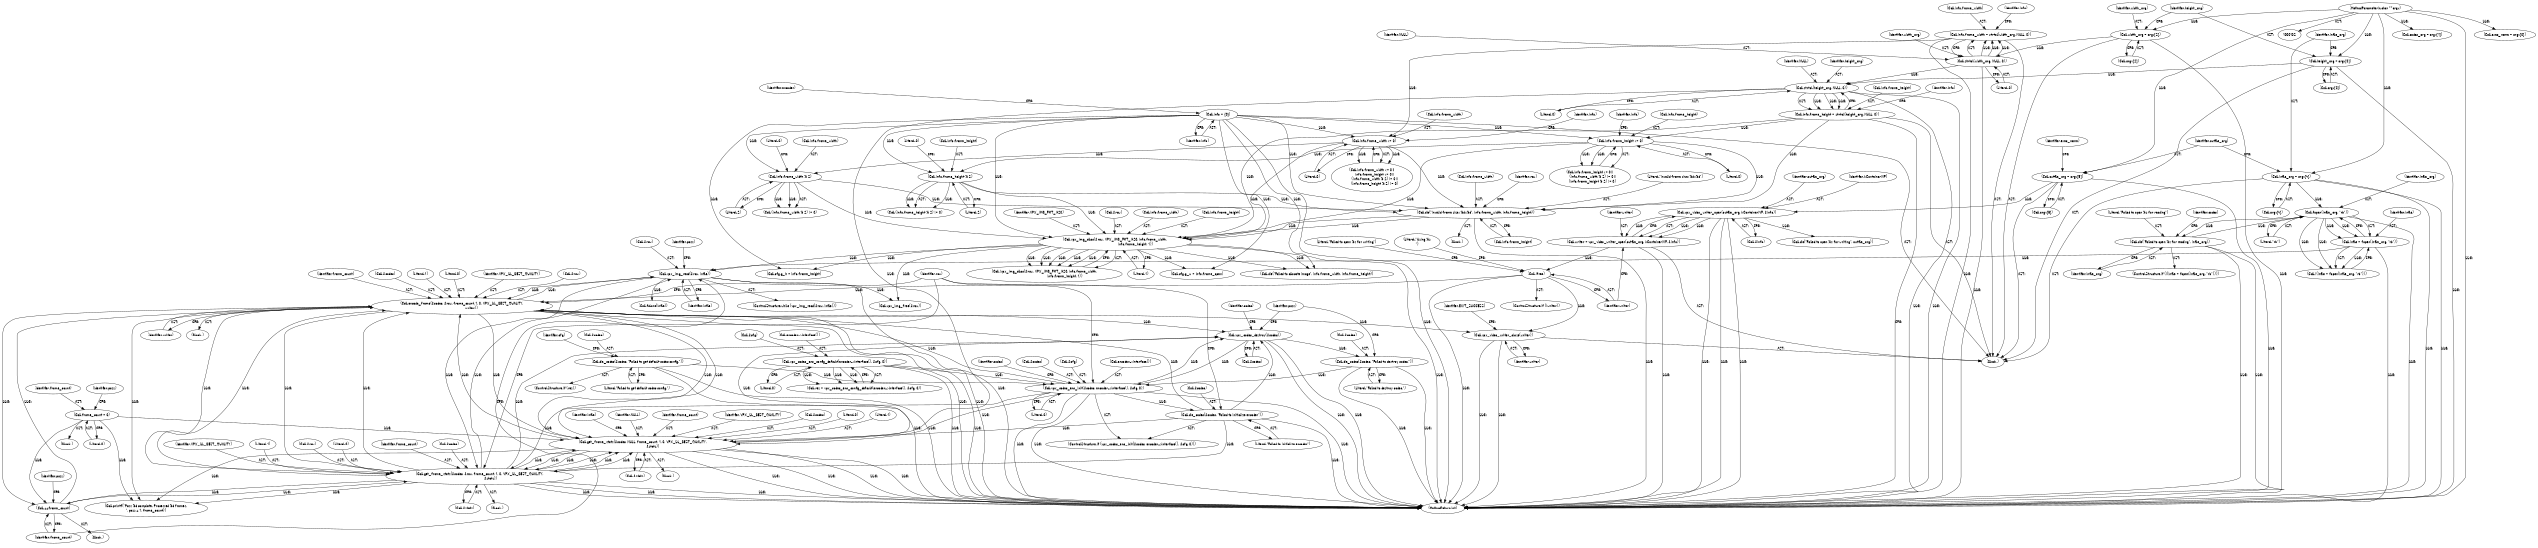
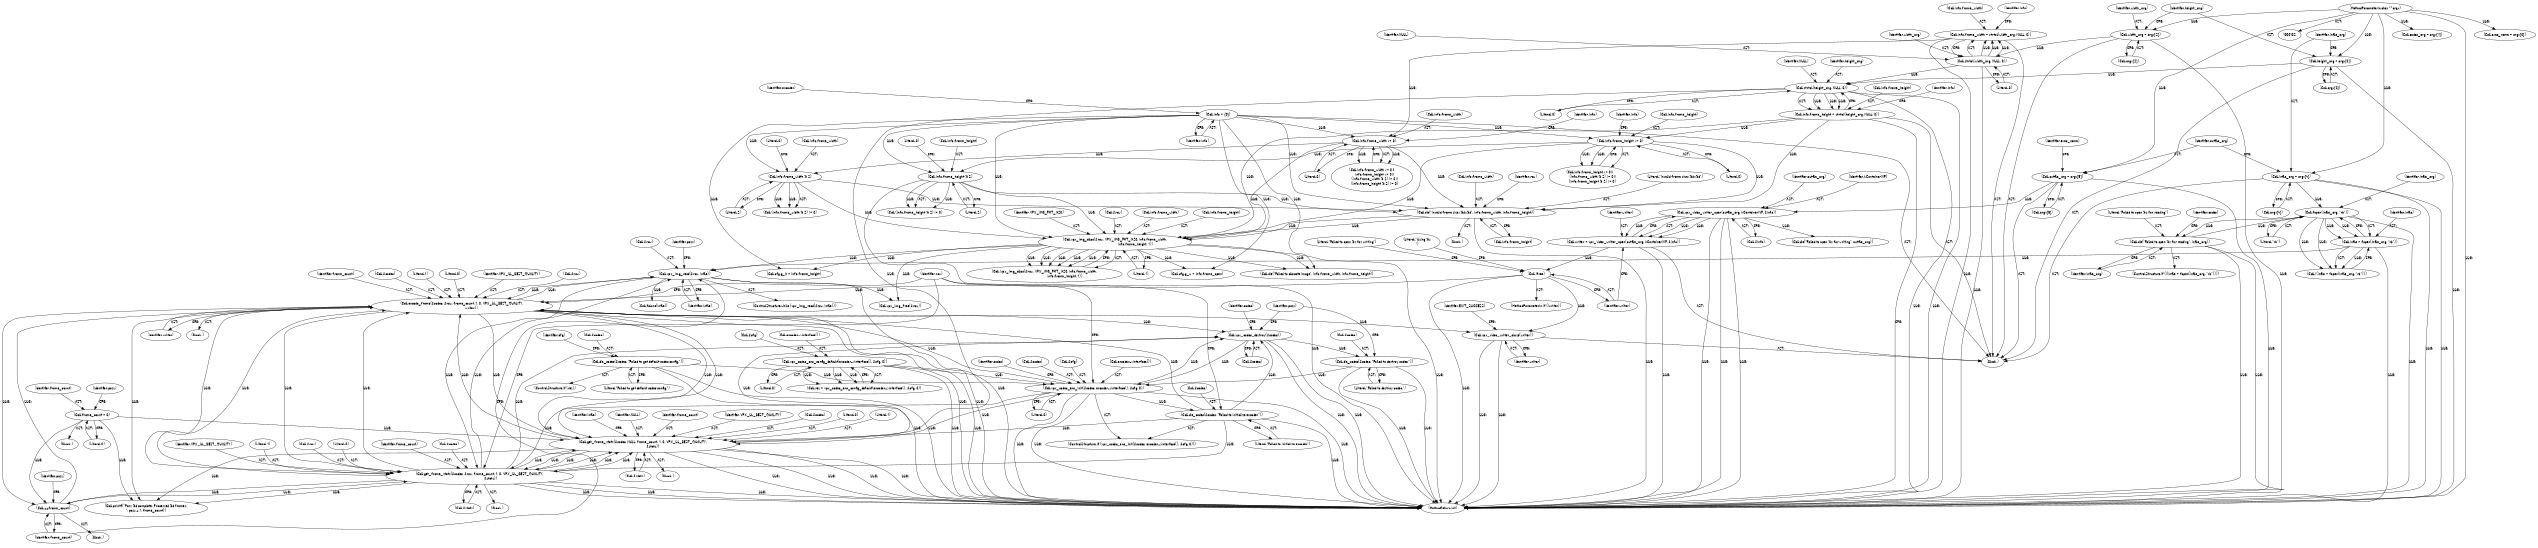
  digraph {
    fontname="Patrick Hand"
    node [fontname="Patrick Hand"]
    edge [fontname="Patrick Hand"]
    n1 [label="(Call,vpx_video_writer_close(writer))"]
    n2 [label="(Identifier,writer)"]
    n3 [label="(Block,)"]
    n4 [label="(MethodReturn,int)"]
    n5 [label="(Call,encode_frame(&codec, &raw, frame_count, 1, 0, VPX_DL_BEST_QUALITY,\n                     writer))"]
    n6 [label="(Call,vpx_codec_destroy(&codec))"]
    n7 [label="(Call,get_frame_stats(&codec, NULL, frame_count, 1, 0, VPX_DL_BEST_QUALITY,\n                      &stats))"]
    n8 [label="(Call,get_frame_stats(&codec, &raw, frame_count, 1, 0, VPX_DL_BEST_QUALITY,\n                        &stats))"]
    n9 [label="(Call,vpx_img_read(&raw, infile))"]
    n10 [label="(Call,++frame_count)"]
    n11 [label="(Identifier,writer)"]
    n12 [label="(Block,)"]
    n13 [label="(Call,printf(\"Pass %d complete. Processed %d frames.\n\", pass + 1, frame_count))"]
    n14 [label="(Call,vpx_codec_enc_init(&codec, encoder->interface(), &cfg, 0))"]
    n15 [label="(Call,die_codec(&codec, \"Failed to destroy codec.\"))"]
    n16 [label="(Call,&codec)"]
    n17 [label="(Call,&stats)"]
    n18 [label="(Block,)"]
    n19 [label="(Call,&stats)"]
    n20 [label="(Block,)"]
    n21 [label="(Identifier,infile)"]
    n22 [label="(Call,vpx_img_free(&raw))"]
    n23 [label="(ControlStructure,while (vpx_img_read(&raw, infile)))"]
    n24 [label="(Call,fclose(infile))"]
    n25 [label="(Block,)"]
    n26 [label="(Identifier,frame_count)"]
    n27 [label="(Call,die_codec(&codec, \"Failed to initialize encoder\"))"]
    n28 [label="(ControlStructure,if (vpx_codec_enc_init(&codec, encoder->interface(), &cfg, 0)))"]
    n29 [label="(Literal,0)"]
    n30 [label="(Literal,\"Failed to initialize encoder\")"]
    n31 [label="(Literal,\"Failed to destroy codec.\")"]
    n32 [label="(Call,vpx_img_alloc(&raw, VPX_IMG_FMT_I420, info.frame_width,\n                                             info.frame_height, 1))"]
    n33 [label="(Call,!vpx_img_alloc(&raw, VPX_IMG_FMT_I420, info.frame_width,\n                                             info.frame_height, 1))"]
    n34 [label="(Literal,1)"]
    n35 [label="(Call,cfg.g_w = info.frame_open)"]
    n36 [label="(Call,die(\"Failed to allocate image\", info.frame_width, info.frame_height))"]
    n37 [label="(Call,cfg.g_h = info.frame_height)"]
    n38 [label="(Call,info.frame_width % 2)"]
    n39 [label="(Call,die(\"Invalid frame size: %dx%d\", info.frame_width, info.frame_height))"]
    n40 [label="(Call,(info.frame_width % 2) != 0)"]
    n41 [label="(Literal,2)"]
    n42 [label="(Call,info.frame_height)"]
    n43 [label="(Block,)"]
    n44 [label="(Call,info = {0})"]
    n45 [label="(Call,info.frame_width <= 0)"]
    n46 [label="(Call,info.frame_height <= 0)"]
    n47 [label="(Call,info.frame_height % 2)"]
    n48 [label="(Identifier,info)"]
    n49 [label="(Literal,0)"]
    n50 [label="(Call,info.frame_width <= 0 ||\n      info.frame_height <= 0 ||\n      (info.frame_width % 2) != 0 ||\n      (info.frame_height % 2) != 0)"]
    n51 [label="(Call,info.frame_height <= 0 ||\n      (info.frame_width % 2) != 0 ||\n      (info.frame_height % 2) != 0)"]
    n52 [label="(Literal,0)"]
    n53 [label="(Literal,2)"]
    n54 [label="(Call,(info.frame_height % 2) != 0)"]
    n55 [label="(Call,info.frame_width = strtol(width_arg, NULL, 0))"]
    n56 [label="(Call,strtol(width_arg, NULL, 0))"]
    n57 [label="(Call,strtol(height_arg, NULL, 0))"]
    n58 [label="(Literal,0)"]
    n59 [label="(Call,info.frame_height = strtol(height_arg, NULL, 0))"]
    n60 [label="(Literal,0)"]
    n61 [label="(Call,width_arg = argv[2])"]
    n62 [label="(Call,argv[2])"]
    n63 [label="(MethodParameterIn,char **argv)"]
    n64 [label="(Call,height_arg = argv[3])"]
    n65 [label="(Call,infile_arg = argv[4])"]
    n66 [label="(Call,outfile_arg = argv[5])"]
    n67 [label="(Call,codec_arg = argv[1])"]
    n68 [label="(Call,exec_name = argv[0])"]
    1000102
    n70 [label="(Call,argv[3])"]
    n71 [label="(Call,fopen(infile_arg, \"rb\"))"]
    n72 [label="(Call,argv[4])"]
    n73 [label="(Call,vpx_video_writer_open(outfile_arg, kContainerIVF, &info))"]
    n74 [label="(Call,argv[5])"]
    n75 [label="(Call,infile = fopen(infile_arg, \"rb\"))"]
    n76 [label="(Call,!(infile = fopen(infile_arg, \"rb\")))"]
    n77 [label="(Call,die(\"Failed to open %s for reading\", infile_arg))"]
    n78 [label="(Literal,\"rb\")"]
    n79 [label="(ControlStructure,if (!(infile = fopen(infile_arg, \"rb\"))))"]
    n80 [label="(Identifier,infile_arg)"]
    n81 [label="(Call,frame_count = 0)"]
    n82 [label="(Literal,0)"]
    n83 [label="(Block,)"]
    n84 [label="(Call,die_codec(&codec, \"Failed to get default codec config.\"))"]
    n85 [label="(ControlStructure,if (res))"]
    n86 [label="(Literal,\"Failed to get default codec config.\")"]
    n87 [label="(Call,vpx_codec_enc_config_default(encoder->interface(), &cfg, 0))"]
    n88 [label="(Literal,0)"]
    n89 [label="(Call,res = vpx_codec_enc_config_default(encoder->interface(), &cfg, 0))"]
    n90 [label="(Call,!free)"]
    n91 [label="(Identifier,writer)"]
-   n92 [label="(ControlStructure,if (!writer))"]
+   n92 [label="(MethodParameterIn,if (!writer))"]
    n93 [label="(Call,writer = vpx_video_writer_open(outfile_arg, kContainerIVF, &info))"]
    n94 [label="(Call,&info)"]
    n95 [label="(Call,die(\"Failed to open %s for writing\", outfile_arg))"]
    n96 [label="(Call,info.frame_width)"]
    n97 [label="(Call,&cfg)"]
    n98 [label="(Identifier,frame_count)"]
    n99 [label="(Identifier,infile)"]
    n100 [label="(Identifier,writer)"]
    n101 [label="(Identifier,infile)"]
    n102 [label="(Call,encoder->interface())"]
    n103 [label="(Identifier,pass)"]
    n104 [label="(Call,info.frame_width)"]
    n105 [label="(Identifier,pass)"]
    n106 [label="(Identifier,VPX_DL_BEST_QUALITY)"]
    n107 [label="(Identifier,info)"]
    n108 [label="(Identifier,codec)"]
    n109 [label="(Identifier,raw)"]
    n110 [label="(Call,encoder->interface())"]
    n111 [label="(Call,&codec)"]
    n112 [label="(Literal,1)"]
    n113 [label="(Literal,0)"]
    n114 [label="(Call,&codec)"]
    n115 [label="(Call,info.frame_width)"]
    n116 [label="(Call,&raw)"]
    n117 [label="(Identifier,NULL)"]
    n118 [label="(Identifier,frame_count)"]
    n119 [label="(Call,&cfg)"]
    n120 [label="(Call,info.frame_height)"]
    n121 [label="(Call,info.frame_height)"]
    n122 [label="(Literal,1)"]
    n123 [label="(Identifier,VPX_IMG_FMT_I420)"]
    n124 [label="(Identifier,NULL)"]
    n125 [label="(Identifier,raw)"]
    n126 [label="(Identifier,info)"]
    n127 [label="(Call,&raw)"]
    n128 [label="(Call,info.frame_width)"]
    n129 [label="(Call,info.frame_height)"]
    n130 [label="(Identifier,kContainerIVF)"]
    n131 [label="(Identifier,height_arg)"]
    n132 [label="(Call,info.frame_height)"]
    n133 [label="(Identifier,infile_arg)"]
    n134 [label="(Call,&codec)"]
    n135 [label="(Identifier,height_arg)"]
    n136 [label="(Literal,0)"]
    n137 [label="(Literal,\"Failed to open %s for reading\")"]
    n138 [label="(Identifier,NULL)"]
    n139 [label="(Identifier,width_arg)"]
    n140 [label="(Identifier,frame_count)"]
    n141 [label="(Literal,0)"]
    n142 [label="(Call,&raw)"]
    n143 [label="(Identifier,VPX_DL_BEST_QUALITY)"]
    n144 [label="(Identifier,EXIT_SUCCESS)"]
    n145 [label="(Identifier,codec)"]
    n146 [label="(Literal,\"Using %s\n\")"]
    n147 [label="(Identifier,VPX_DL_BEST_QUALITY)"]
    n148 [label="(Call,&codec)"]
    n149 [label="(Identifier,encoder)"]
    n150 [label="(Identifier,outfile_arg)"]
    n151 [label="(Identifier,exec_name)"]
    n152 [label="(Identifier,info)"]
    n153 [label="(Identifier,pass)"]
    n154 [label="(Identifier,pass)"]
    n155 [label="(Call,&codec)"]
    n156 [label="(Call,info.frame_width)"]
    n157 [label="(Literal,\"Failed to open %s for writing\")"]
    n158 [label="(Literal,0)"]
    n159 [label="(Call,&raw)"]
    n160 [label="(Literal,0)"]
    n161 [label="(Identifier,infile_arg)"]
    n162 [label="(Literal,1)"]
    n163 [label="(Call,&codec)"]
    n164 [label="(Identifier,outfile_arg)"]
    n165 [label="(Identifier,info)"]
    n166 [label="(Literal,\"Invalid frame size: %dx%d\")"]
    n167 [label="(Identifier,frame_count)"]
    n168 [label="(Call,&codec)"]
    n169 [label="(Identifier,codec)"]
    n170 [label="(Identifier,width_arg)"]
    n171 [label="(Identifier,cfg)"]
    n1 -> n2 [label="CFG: "]
    n1 -> n3 [label="AST: "]
    n1 -> n4 [label="DDG: "]
    n1 -> n4 [label="DDG: "]
    n2 -> n1 [label="AST: "]
    n5 -> n1 [label="DDG: "]
    n5 -> n4 [label="DDG: "]
    n5 -> n4 [label="DDG: "]
    n5 -> n6 [label="DDG: "]
    n5 -> n7 [label="DDG: "]
    n5 -> n7 [label="DDG: "]
    n5 -> n7 [label="DDG: "]
    n5 -> n8 [label="DDG: "]
    n5 -> n8 [label="DDG: "]
    n5 -> n9 [label="DDG: "]
    n5 -> n10 [label="DDG: "]
    n5 -> n11 [label="CFG: "]
    n5 -> n12 [label="AST: "]
    n5 -> n13 [label="DDG: "]
    n6 -> n4 [label="DDG: "]
    n6 -> n4 [label="DDG: "]
    n6 -> n14 [label="DDG: "]
    n6 -> n15 [label="DDG: "]
    n6 -> n16 [label="CFG: "]
    n7 -> n4 [label="DDG: "]
    n7 -> n4 [label="DDG: "]
    n7 -> n4 [label="DDG: "]
    n7 -> n4 [label="DDG: "]
    n7 -> n5 [label="DDG: "]
    n7 -> n6 [label="DDG: "]
    n7 -> n8 [label="DDG: "]
    n7 -> n8 [label="DDG: "]
    n7 -> n13 [label="DDG: "]
    n7 -> n17 [label="CFG: "]
    n7 -> n18 [label="AST: "]
    n8 -> n4 [label="DDG: "]
    n8 -> n4 [label="DDG: "]
    n8 -> n4 [label="DDG: "]
    n8 -> n5 [label="DDG: "]
    n8 -> n5 [label="DDG: "]
    n8 -> n6 [label="DDG: "]
    n8 -> n7 [label="DDG: "]
    n8 -> n7 [label="DDG: "]
    n8 -> n7 [label="DDG: "]
    n8 -> n7 [label="DDG: "]
    n8 -> n9 [label="DDG: "]
    n8 -> n10 [label="DDG: "]
    n8 -> n13 [label="DDG: "]
    n8 -> n19 [label="CFG: "]
    n8 -> n20 [label="AST: "]
    n9 -> n4 [label="DDG: "]
    n9 -> n5 [label="DDG: "]
    n9 -> n8 [label="DDG: "]
    n9 -> n21 [label="CFG: "]
    n9 -> n22 [label="DDG: "]
    n9 -> n23 [label="AST: "]
    n9 -> n24 [label="DDG: "]
    n10 -> n5 [label="DDG: "]
    n10 -> n8 [label="DDG: "]
    n10 -> n25 [label="AST: "]
    n10 -> n26 [label="CFG: "]
    n11 -> n5 [label="AST: "]
    n14 -> n4 [label="DDG: "]
    n14 -> n4 [label="DDG: "]
    n14 -> n4 [label="DDG: "]
    n14 -> n5 [label="DDG: "]
    n14 -> n6 [label="DDG: "]
    n14 -> n7 [label="DDG: "]
    n14 -> n8 [label="DDG: "]
    n14 -> n27 [label="DDG: "]
    n14 -> n28 [label="AST: "]
    n14 -> n29 [label="CFG: "]
    n15 -> n4 [label="DDG: "]
    n15 -> n4 [label="DDG: "]
    n15 -> n14 [label="DDG: "]
    n15 -> n31 [label="CFG: "]
    n16 -> n6 [label="AST: "]
    n17 -> n7 [label="AST: "]
    n19 -> n8 [label="AST: "]
    n21 -> n9 [label="AST: "]
    n26 -> n9 [label="CFG: "]
    n26 -> n10 [label="AST: "]
    n27 -> n4 [label="DDG: "]
    n27 -> n5 [label="DDG: "]
    n27 -> n6 [label="DDG: "]
    n27 -> n7 [label="DDG: "]
    n27 -> n8 [label="DDG: "]
    n27 -> n28 [label="AST: "]
    n27 -> n30 [label="CFG: "]
    n29 -> n14 [label="AST: "]
    n30 -> n27 [label="AST: "]
    n31 -> n15 [label="AST: "]
    n32 -> n4 [label="DDG: "]
    n32 -> n9 [label="DDG: "]
    n32 -> n22 [label="DDG: "]
    n32 -> n33 [label="AST: "]
    n32 -> n33 [label="DDG: "]
    n32 -> n33 [label="DDG: "]
    n32 -> n33 [label="DDG: "]
    n32 -> n33 [label="DDG: "]
    n32 -> n33 [label="DDG: "]
    n32 -> n34 [label="CFG: "]
    n32 -> n35 [label="DDG: "]
    n32 -> n36 [label="DDG: "]
    n32 -> n36 [label="DDG: "]
    n32 -> n37 [label="DDG: "]
    n33 -> n32 [label="CFG: "]
    n34 -> n32 [label="AST: "]
    n38 -> n32 [label="DDG: "]
    n38 -> n39 [label="DDG: "]
    n38 -> n40 [label="AST: "]
    n38 -> n40 [label="DDG: "]
    n38 -> n40 [label="DDG: "]
    n38 -> n41 [label="CFG: "]
    n39 -> n4 [label="DDG: "]
    n39 -> n32 [label="DDG: "]
    n39 -> n32 [label="DDG: "]
    n39 -> n42 [label="CFG: "]
    n39 -> n43 [label="AST: "]
    n41 -> n38 [label="AST: "]
    n42 -> n39 [label="AST: "]
    n44 -> n3 [label="AST: "]
-   n44 -> n4 [label="DDG: "]
+   n47 -> n4 [label="DDG: "]
    n44 -> n32 [label="DDG: "]
    n44 -> n35 [label="DDG: "]
    n44 -> n36 [label="DDG: "]
    n44 -> n37 [label="DDG: "]
    n44 -> n38 [label="DDG: "]
    n44 -> n39 [label="DDG: "]
    n44 -> n45 [label="DDG: "]
    n44 -> n46 [label="DDG: "]
    n44 -> n47 [label="DDG: "]
    n44 -> n48 [label="CFG: "]
    n45 -> n32 [label="DDG: "]
    n45 -> n38 [label="DDG: "]
    n45 -> n39 [label="DDG: "]
    n45 -> n49 [label="CFG: "]
    n45 -> n50 [label="AST: "]
    n45 -> n50 [label="DDG: "]
    n45 -> n50 [label="DDG: "]
    n46 -> n32 [label="DDG: "]
    n46 -> n39 [label="DDG: "]
    n46 -> n47 [label="DDG: "]
    n46 -> n51 [label="AST: "]
    n46 -> n51 [label="DDG: "]
    n46 -> n51 [label="DDG: "]
    n46 -> n52 [label="CFG: "]
    n47 -> n32 [label="DDG: "]
    n47 -> n39 [label="DDG: "]
    n47 -> n53 [label="CFG: "]
    n47 -> n54 [label="AST: "]
    n47 -> n54 [label="DDG: "]
    n47 -> n54 [label="DDG: "]
    n48 -> n44 [label="AST: "]
    n49 -> n45 [label="AST: "]
    n50 -> n45 [label="CFG: "]
    n51 -> n46 [label="CFG: "]
    n52 -> n46 [label="AST: "]
    n53 -> n47 [label="AST: "]
    n55 -> n3 [label="AST: "]
    n55 -> n4 [label="DDG: "]
    n55 -> n45 [label="DDG: "]
    n55 -> n56 [label="CFG: "]
    n56 -> n4 [label="DDG: "]
    n56 -> n55 [label="AST: "]
    n56 -> n55 [label="DDG: "]
    n56 -> n55 [label="DDG: "]
    n56 -> n55 [label="DDG: "]
    n56 -> n57 [label="DDG: "]
    n56 -> n58 [label="CFG: "]
    n57 -> n4 [label="DDG: "]
    n57 -> n4 [label="DDG: "]
    n57 -> n7 [label="DDG: "]
    n57 -> n59 [label="AST: "]
    n57 -> n59 [label="DDG: "]
    n57 -> n59 [label="DDG: "]
    n57 -> n59 [label="DDG: "]
    n57 -> n60 [label="CFG: "]
    n58 -> n56 [label="AST: "]
    n59 -> n3 [label="AST: "]
    n59 -> n4 [label="CFG: "]
    n59 -> n32 [label="DDG: "]
    n59 -> n39 [label="DDG: "]
    n59 -> n46 [label="DDG: "]
    n59 -> n57 [label="CFG: "]
    n60 -> n57 [label="AST: "]
    n61 -> n3 [label="AST: "]
    n61 -> n4 [label="DDG: "]
    n61 -> n56 [label="DDG: "]
    n61 -> n62 [label="CFG: "]
    n62 -> n61 [label="AST: "]
    n63 -> n4 [label="DDG: "]
    n63 -> n61 [label="DDG: "]
    n63 -> n64 [label="DDG: "]
    n63 -> n65 [label="DDG: "]
    n63 -> n66 [label="DDG: "]
    n63 -> n67 [label="DDG: "]
    n63 -> n68 [label="DDG: "]
    n63 -> 1000102 [label="AST: "]
    n64 -> n3 [label="AST: "]
    n64 -> n4 [label="DDG: "]
    n64 -> n57 [label="DDG: "]
    n64 -> n70 [label="CFG: "]
    n65 -> n3 [label="AST: "]
    n65 -> n4 [label="DDG: "]
    n65 -> n4 [label="DDG: "]
    n65 -> n71 [label="DDG: "]
    n65 -> n72 [label="CFG: "]
    n66 -> n3 [label="AST: "]
    n66 -> n4 [label="DDG: "]
    n66 -> n73 [label="DDG: "]
    n66 -> n74 [label="CFG: "]
    n70 -> n64 [label="AST: "]
    n71 -> n4 [label="DDG: "]
    n71 -> n75 [label="AST: "]
    n71 -> n75 [label="DDG: "]
    n71 -> n75 [label="DDG: "]
    n71 -> n76 [label="DDG: "]
    n71 -> n76 [label="DDG: "]
    n71 -> n77 [label="DDG: "]
    n71 -> n78 [label="CFG: "]
    n72 -> n65 [label="AST: "]
    n73 -> n4 [label="DDG: "]
    n73 -> n4 [label="DDG: "]
    n73 -> n4 [label="DDG: "]
    n73 -> n93 [label="AST: "]
    n73 -> n93 [label="DDG: "]
    n73 -> n93 [label="DDG: "]
    n73 -> n93 [label="DDG: "]
    n73 -> n94 [label="CFG: "]
    n73 -> n95 [label="DDG: "]
    n74 -> n66 [label="AST: "]
    n75 -> n4 [label="DDG: "]
    n75 -> n9 [label="DDG: "]
    n75 -> n71 [label="CFG: "]
    n75 -> n76 [label="AST: "]
    n75 -> n76 [label="DDG: "]
    n76 -> n75 [label="CFG: "]
    n77 -> n4 [label="DDG: "]
    n77 -> n4 [label="DDG: "]
    n77 -> n71 [label="DDG: "]
    n77 -> n79 [label="AST: "]
    n77 -> n80 [label="CFG: "]
    n78 -> n71 [label="AST: "]
    n80 -> n77 [label="AST: "]
    n81 -> n7 [label="DDG: "]
    n81 -> n10 [label="DDG: "]
    n81 -> n13 [label="DDG: "]
    n81 -> n82 [label="CFG: "]
    n81 -> n83 [label="AST: "]
    n82 -> n81 [label="AST: "]
    n84 -> n4 [label="DDG: "]
    n84 -> n4 [label="DDG: "]
    n84 -> n14 [label="DDG: "]
    n84 -> n85 [label="AST: "]
    n84 -> n86 [label="CFG: "]
    n86 -> n84 [label="AST: "]
    n87 -> n4 [label="DDG: "]
    n87 -> n4 [label="DDG: "]
    n87 -> n14 [label="DDG: "]
    n87 -> n88 [label="CFG: "]
    n87 -> n89 [label="AST: "]
    n87 -> n89 [label="DDG: "]
    n87 -> n89 [label="DDG: "]
    n87 -> n89 [label="DDG: "]
    n88 -> n87 [label="AST: "]
    n89 -> n87 [label="CFG: "]
    n90 -> n1 [label="DDG: "]
    n90 -> n4 [label="DDG: "]
    n90 -> n5 [label="DDG: "]
    n90 -> n91 [label="CFG: "]
    n90 -> n92 [label="AST: "]
    n91 -> n90 [label="AST: "]
    n91 -> n93 [label="CFG: "]
    n93 -> n3 [label="AST: "]
    n93 -> n4 [label="DDG: "]
    n93 -> n73 [label="CFG: "]
    n93 -> n90 [label="DDG: "]
    n94 -> n73 [label="AST: "]
    n96 -> n55 [label="AST: "]
    n97 -> n14 [label="AST: "]
    n98 -> n5 [label="AST: "]
    n99 -> n75 [label="AST: "]
    n100 -> n93 [label="AST: "]
    n101 -> n7 [label="CFG: "]
    n102 -> n14 [label="AST: "]
    n103 -> n6 [label="CFG: "]
    n103 -> n15 [label="CFG: "]
    n104 -> n39 [label="AST: "]
    n105 -> n10 [label="CFG: "]
    n106 -> n8 [label="AST: "]
    n107 -> n55 [label="CFG: "]
    n108 -> n14 [label="CFG: "]
    n109 -> n39 [label="CFG: "]
    n110 -> n87 [label="AST: "]
    n111 -> n5 [label="AST: "]
    n112 -> n8 [label="AST: "]
    n113 -> n47 [label="CFG: "]
    n114 -> n27 [label="AST: "]
    n115 -> n45 [label="AST: "]
    n116 -> n8 [label="AST: "]
    n117 -> n56 [label="AST: "]
    n118 -> n81 [label="AST: "]
    n119 -> n87 [label="AST: "]
    n120 -> n32 [label="AST: "]
    n121 -> n59 [label="AST: "]
    n122 -> n5 [label="AST: "]
    n123 -> n32 [label="AST: "]
    n124 -> n57 [label="AST: "]
    n125 -> n5 [label="CFG: "]
    n125 -> n8 [label="CFG: "]
    n125 -> n14 [label="CFG: "]
    n125 -> n27 [label="CFG: "]
    n126 -> n45 [label="CFG: "]
    n127 -> n32 [label="AST: "]
    n128 -> n38 [label="AST: "]
    n129 -> n47 [label="AST: "]
    n130 -> n73 [label="AST: "]
    n131 -> n61 [label="CFG: "]
    n131 -> n64 [label="AST: "]
    n132 -> n46 [label="AST: "]
    n133 -> n64 [label="CFG: "]
    n133 -> n65 [label="AST: "]
    n134 -> n84 [label="AST: "]
    n135 -> n57 [label="AST: "]
    n136 -> n8 [label="AST: "]
    n137 -> n77 [label="AST: "]
    n138 -> n7 [label="AST: "]
    n139 -> n61 [label="AST: "]
    n140 -> n7 [label="AST: "]
    n141 -> n5 [label="AST: "]
    n142 -> n9 [label="AST: "]
    n143 -> n7 [label="AST: "]
    n144 -> n1 [label="CFG: "]
    n145 -> n6 [label="CFG: "]
    n146 -> n90 [label="CFG: "]
    n147 -> n5 [label="AST: "]
    n148 -> n15 [label="AST: "]
    n149 -> n44 [label="CFG: "]
    n150 -> n65 [label="CFG: "]
    n150 -> n66 [label="AST: "]
    n151 -> n66 [label="CFG: "]
    n152 -> n59 [label="CFG: "]
    n153 -> n9 [label="CFG: "]
    n154 -> n81 [label="CFG: "]
    n155 -> n7 [label="AST: "]
    n156 -> n32 [label="AST: "]
    n157 -> n90 [label="CFG: "]
    n158 -> n38 [label="CFG: "]
    n159 -> n5 [label="AST: "]
    n160 -> n7 [label="AST: "]
    n161 -> n71 [label="AST: "]
    n162 -> n7 [label="AST: "]
    n163 -> n14 [label="AST: "]
    n164 -> n73 [label="AST: "]
    n165 -> n46 [label="CFG: "]
    n166 -> n39 [label="AST: "]
    n167 -> n8 [label="AST: "]
    n168 -> n8 [label="AST: "]
    n169 -> n77 [label="CFG: "]
    n170 -> n56 [label="AST: "]
    n171 -> n84 [label="CFG: "]
  }
